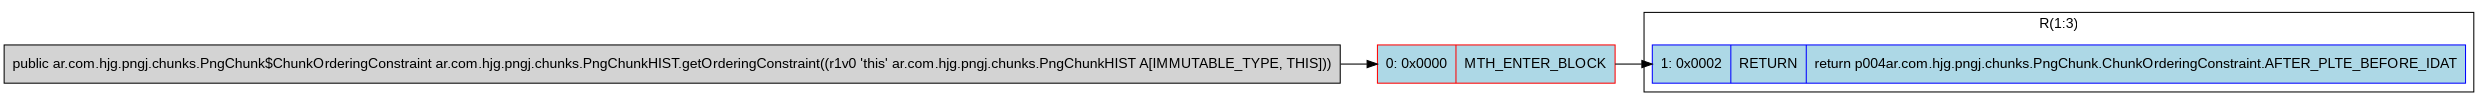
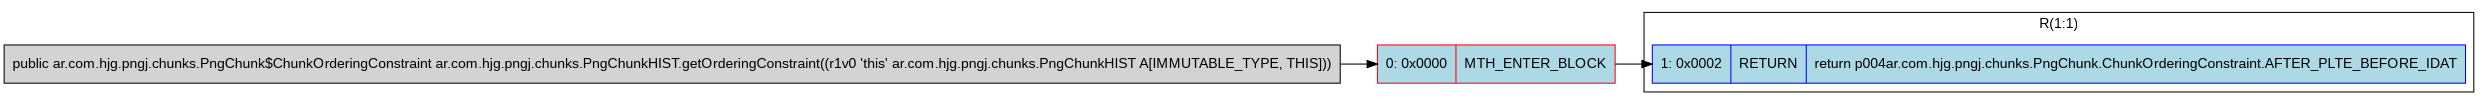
  digraph {
    rankdir=LR
    fontname="Liberation Sans"
    node [shape=record style=filled fillcolor=lightblue fontname="Liberation Sans"]
    edge [arrowhead=normal fontname="Liberation Sans"]
    n1 [color=blue label="{1\:\ 0x0002|RETURN\l|return p004ar.com.hjg.pngj.chunks.PngChunk.ChunkOrderingConstraint.AFTER_PLTE_BEFORE_IDAT\l}"]
    n2 [color=red label="{0\:\ 0x0000|MTH_ENTER_BLOCK\l}"]
    n3 [label="{public ar.com.hjg.pngj.chunks.PngChunk$ChunkOrderingConstraint ar.com.hjg.pngj.chunks.PngChunkHIST.getOrderingConstraint((r1v0 'this' ar.com.hjg.pngj.chunks.PngChunkHIST A[IMMUTABLE_TYPE, THIS])) }" fillcolor=lightgrey]
    subgraph cluster_1 {
-     label="R(1:3)"
+     label="R(1:1)"
      n1
    }
    n2 -> n1
    n3 -> n2
  }
